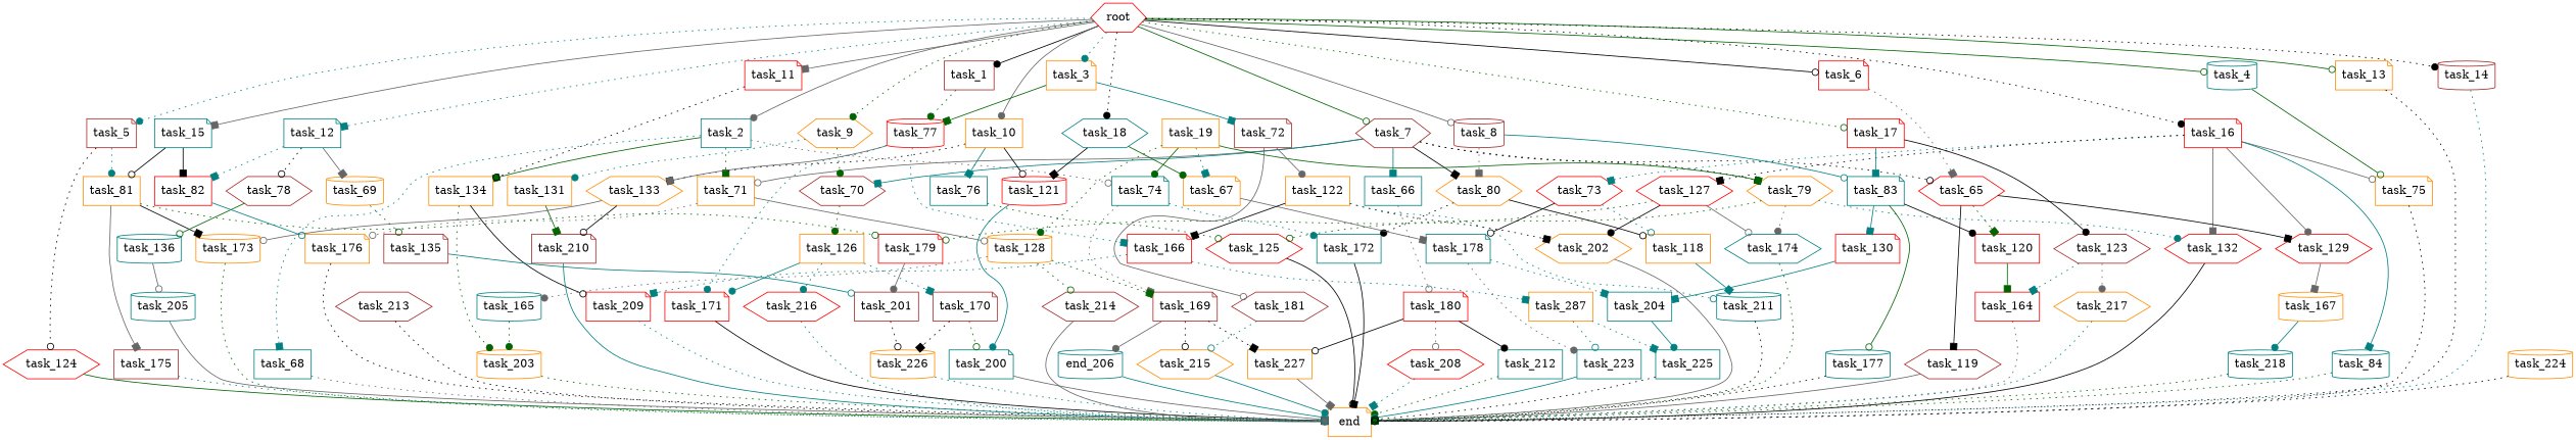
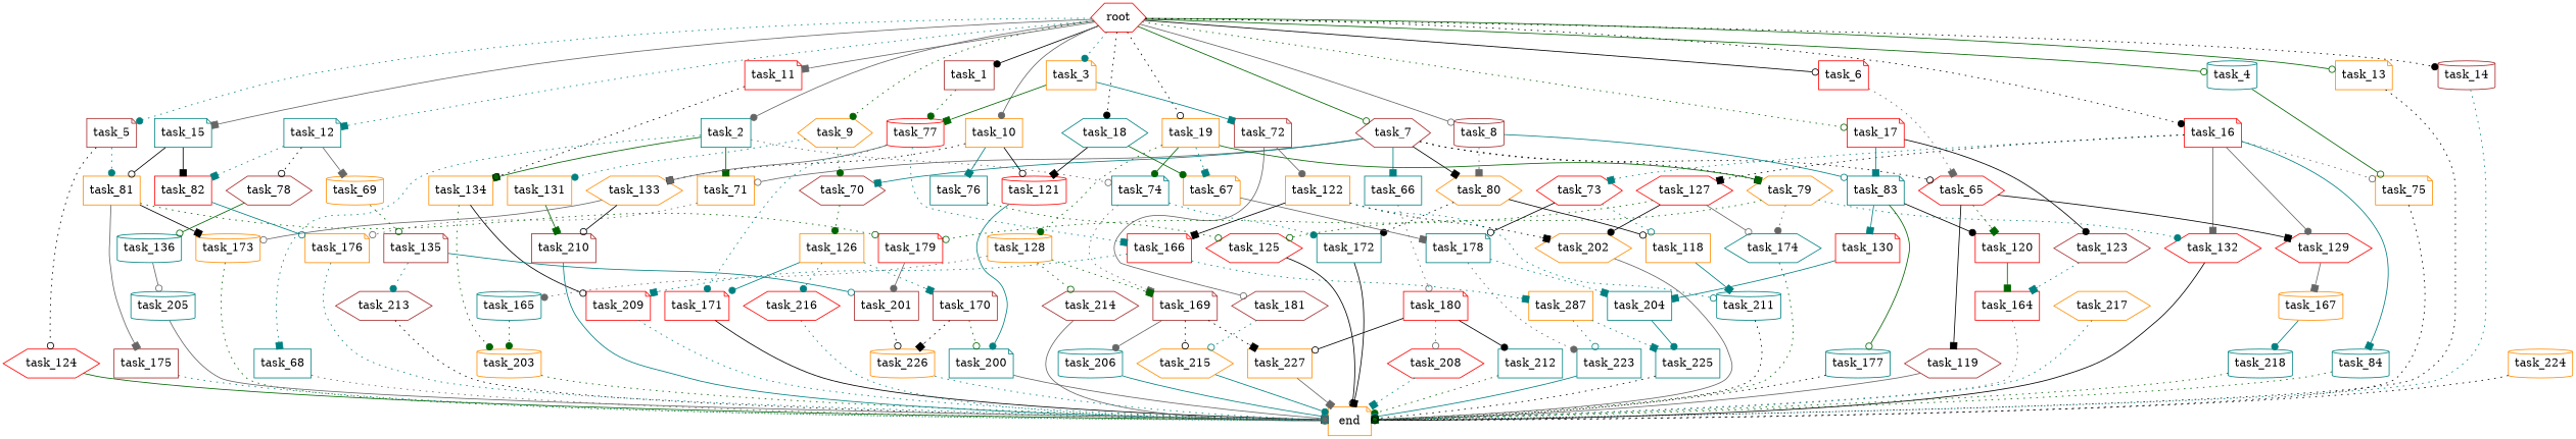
  digraph {
    node [color=darkorange shape=note]
    edge [arrowhead=box color=teal style=dotted]
    root [color=red shape=hexagon]
    task_1 [color=brown shape=box]
    task_2 [color=teal shape=box]
    task_3
    task_4 [color=teal shape=cylinder]
    task_5 [color=brown]
    task_6 [color=red]
    task_7 [color=brown shape=hexagon]
    task_8 [color=brown shape=cylinder]
    task_9 [shape=hexagon]
    task_10 [shape=box]
    task_11 [color=red]
    task_12 [color=teal]
    task_13
    task_14 [color=brown shape=cylinder]
    task_15 [color=teal]
    task_16 [color=red]
    task_17 [color=red]
    task_18 [color=teal shape=hexagon]
    task_19 [shape=box]
    task_77 [color=red shape=cylinder]
    task_68 [color=teal shape=box]
    task_71 [shape=box]
    task_74 [color=teal]
    task_134 [shape=box]
    task_72 [color=brown]
    task_75
    task_81 [shape=box]
    task_124 [color=red shape=hexagon]
    task_65 [color=red shape=hexagon]
    task_66 [color=teal shape=box]
    task_70 [color=brown shape=hexagon]
    task_79 [shape=hexagon]
    task_80 [shape=hexagon]
    task_83 [color=teal]
    task_131 [shape=box]
    task_76 [color=teal shape=box]
    task_121 [color=red shape=cylinder]
    task_133 [shape=hexagon]
    task_69 [shape=cylinder]
    task_78 [color=brown shape=hexagon]
    task_82 [color=red shape=box]
    end
    task_73 [color=red shape=hexagon]
    task_84 [color=teal shape=cylinder]
    task_127 [color=red shape=hexagon]
    task_129 [color=red shape=hexagon]
    task_132 [color=red shape=hexagon]
    task_123 [color=brown shape=hexagon]
    task_67
    task_128 [shape=cylinder]
    task_166 [color=red]
    task_171 [color=red]
    task_176
    task_169 [color=brown]
    task_172 [color=teal shape=box]
    task_203 [shape=cylinder]
    task_209 [color=red]
    task_122 [shape=box]
    task_181 [color=brown shape=hexagon]
    task_173 [shape=cylinder]
    task_175 [color=brown shape=box]
    task_179 [color=red]
    task_119 [color=brown shape=hexagon]
    task_120 [color=red shape=box]
    task_180 [color=red]
    task_126 [shape=box]
    task_125 [color=red shape=hexagon]
    task_174 [color=teal shape=hexagon]
    task_118 [shape=box]
    task_130 [color=red]
    task_177 [color=teal shape=cylinder]
    task_210 [color=brown]
    task_200 [color=teal]
    task_135 [color=brown]
    task_136 [color=teal shape=cylinder]
    task_178 [color=teal]
    task_202 [shape=hexagon]
    task_167 [shape=cylinder]
    task_164 [color=red shape=box]
    task_217 [shape=hexagon]
    task_165 [color=teal shape=cylinder]
    task_214 [color=brown shape=hexagon]
    task_212 [color=teal shape=box]
    task_227 [shape=box]
    task_208 [color=red shape=hexagon]
    task_204 [color=teal shape=box]
    task_223 [color=teal shape=box]
    task_201 [color=brown shape=box]
    task_213 [color=brown shape=hexagon]
    task_170 [color=brown]
    task_216 [color=red shape=hexagon]
    task_211 [color=teal shape=cylinder]
    task_215 [shape=hexagon]
-   task_206 [color=teal shape=cylinder label=end_206]
+   task_206 [color=teal shape=cylinder]
    n96 [label=task_287 shape=box]
    task_205 [color=teal shape=cylinder]
    task_226 [shape=cylinder]
    task_218 [color=teal shape=cylinder]
    task_225 [color=teal shape=box]
    task_224 [shape=cylinder]
    root -> task_1 [arrowhead=dot color=black style=solid]
    root -> task_2 [arrowhead=dot color=gray40 style=solid]
    root -> task_3 [arrowhead=dot]
    root -> task_4 [arrowhead=odot color=darkgreen style=solid]
    root -> task_5 [arrowhead=dot]
    root -> task_6 [arrowhead=odot color=black style=solid]
    root -> task_7 [arrowhead=odot color=darkgreen style=solid]
    root -> task_8 [arrowhead=odot color=gray40 style=solid]
    root -> task_9 [arrowhead=dot color=darkgreen]
    root -> task_10 [arrowhead=dot color=gray40 style=solid]
    root -> task_11 [color=gray40 style=solid]
    root -> task_12
    root -> task_13 [arrowhead=odot color=darkgreen style=solid]
    root -> task_14 [arrowhead=dot color=black]
    root -> task_15 [color=gray40 style=solid]
    root -> task_16 [arrowhead=dot color=black]
    root -> task_17 [arrowhead=odot color=darkgreen]
    root -> task_18 [arrowhead=dot color=black]
+   root -> task_19 [arrowhead=odot color=black]
    task_1 -> task_77 [arrowhead=dot color=darkgreen]
    task_2 -> task_68
-   task_2 -> task_71 [color=darkgreen]
+   task_2 -> task_71 [color=darkgreen style=solid]
    task_2 -> task_74 [arrowhead=odot color=gray40]
    task_2 -> task_134 [color=darkgreen style=solid]
    task_3 -> task_77 [color=darkgreen style=solid]
    task_3 -> task_72 [style=solid]
    task_4 -> task_75 [arrowhead=odot color=darkgreen style=solid]
    task_5 -> task_81 [arrowhead=dot]
    task_5 -> task_124 [arrowhead=odot color=black]
    task_6 -> task_65 [color=gray40]
    task_7 -> task_71 [arrowhead=odot color=gray40 style=solid]
    task_7 -> task_65 [arrowhead=odot color=black]
    task_7 -> task_66 [style=solid]
    task_7 -> task_70 [style=solid]
    task_7 -> task_79 [color=black]
    task_7 -> task_80 [color=black style=solid]
    task_8 -> task_80 [color=gray40]
    task_8 -> task_83 [arrowhead=odot style=solid]
    task_9 -> task_70 [arrowhead=dot color=darkgreen]
    task_9 -> task_131 [arrowhead=dot]
    task_10 -> task_76 [style=solid]
    task_10 -> task_121 [arrowhead=odot color=black style=solid]
    task_10 -> task_133 [color=black]
    task_11 -> task_134 [arrowhead=odot color=black]
    task_12 -> task_69 [color=gray40 style=solid]
    task_12 -> task_78 [arrowhead=odot color=black]
    task_12 -> task_82
    task_13 -> end [arrowhead=dot color=black]
    task_14 -> end
    task_15 -> task_81 [arrowhead=odot color=black style=solid]
    task_15 -> task_82 [color=black style=solid]
-   task_16 -> task_75 [arrowhead=odot color=gray40 style=solid]
+   task_16 -> task_75 [arrowhead=odot color=gray40]
    task_16 -> task_73
    task_16 -> task_84 [style=solid]
    task_16 -> task_127 [color=black]
    task_16 -> task_129 [arrowhead=dot color=gray40 style=solid]
    task_16 -> task_132 [color=gray40 style=solid]
    task_17 -> task_83 [style=solid]
    task_17 -> task_123 [arrowhead=dot color=black style=solid]
    task_18 -> task_121 [color=black style=solid]
    task_18 -> task_67 [arrowhead=dot color=darkgreen style=solid]
    task_19 -> task_74 [arrowhead=dot color=darkgreen style=solid]
    task_19 -> task_79 [color=darkgreen style=solid]
    task_19 -> task_67
    task_19 -> task_128 [arrowhead=dot color=darkgreen]
    task_77 -> task_133 [color=gray40 style=solid]
    task_77 -> task_166
    task_77 -> task_171 [arrowhead=dot]
    task_68 -> end [color=gray40]
-   task_71 -> task_128 [arrowhead=odot color=gray40 style=solid]
    task_71 -> task_176 [arrowhead=odot color=gray40]
    task_74 -> task_169 [color=gray40]
    task_74 -> task_172 [arrowhead=dot]
    task_134 -> task_203 [arrowhead=dot color=darkgreen]
    task_134 -> task_209 [arrowhead=odot color=black style=solid]
    task_72 -> task_122 [arrowhead=dot color=gray40 style=solid]
    task_72 -> task_181 [arrowhead=odot color=gray40 style=solid]
    task_75 -> end [arrowhead=odot color=black]
    task_81 -> task_173 [color=black style=solid]
    task_81 -> task_175 [color=gray40 style=solid]
    task_81 -> task_179 [arrowhead=odot color=darkgreen]
    task_124 -> end [color=darkgreen style=solid]
    task_65 -> task_129 [color=black style=solid]
    task_65 -> task_119 [color=black style=solid]
    task_65 -> task_120 [color=darkgreen]
    task_66 -> task_180 [arrowhead=odot color=gray40]
    task_70 -> task_126 [arrowhead=dot color=darkgreen]
    task_79 -> task_132 [arrowhead=dot]
    task_79 -> task_125 [arrowhead=odot color=darkgreen]
    task_79 -> task_174 [arrowhead=dot color=gray40]
    task_80 -> task_172 [arrowhead=dot color=black]
    task_80 -> task_118 [arrowhead=odot color=black style=solid]
    task_83 -> task_120 [arrowhead=dot color=black style=solid]
    task_83 -> task_130 [style=solid]
    task_83 -> task_177 [arrowhead=odot color=darkgreen style=solid]
    task_131 -> task_210 [color=darkgreen style=solid]
    task_76 -> task_125 [arrowhead=odot color=darkgreen]
    task_121 -> task_200 [arrowhead=dot style=solid]
    task_133 -> task_173 [arrowhead=odot color=gray40 style=solid]
    task_133 -> task_210 [arrowhead=odot color=black style=solid]
    task_69 -> task_135 [arrowhead=odot color=darkgreen]
    task_78 -> task_136 [arrowhead=odot color=darkgreen style=solid]
    task_82 -> task_176 [arrowhead=odot style=solid]
    task_73 -> task_118 [arrowhead=odot]
    task_73 -> task_178 [arrowhead=odot color=black style=solid]
    task_84 -> end [arrowhead=dot color=darkgreen]
    task_127 -> task_179 [arrowhead=odot color=darkgreen]
    task_127 -> task_174 [arrowhead=odot color=gray40 style=solid]
    task_127 -> task_202 [arrowhead=dot color=black style=solid]
    task_129 -> task_167 [color=gray40 style=solid]
    task_132 -> end [arrowhead=odot color=black style=solid]
    task_123 -> task_164
-   task_123 -> task_217 [arrowhead=dot color=gray40]
    task_67 -> task_178 [color=gray40 style=solid]
    task_128 -> task_169 [color=darkgreen]
    task_128 -> task_165 [arrowhead=dot color=gray40]
    task_128 -> task_214 [arrowhead=odot color=darkgreen]
    task_166 -> task_209
    task_166 -> n96
    task_171 -> end [arrowhead=dot color=black style=solid]
-   task_176 -> end [arrowhead=dot color=black]
+   task_176 -> end [arrowhead=dot]
    task_169 -> task_227 [color=black]
    task_169 -> task_215 [arrowhead=odot color=black]
    task_169 -> task_206 [arrowhead=dot color=gray40 style=solid]
    task_172 -> end [color=black style=solid]
    task_203 -> end [arrowhead=dot color=darkgreen]
    task_209 -> end
    task_122 -> task_166 [color=black style=solid]
    task_122 -> task_202 [color=black]
    task_122 -> task_211 [arrowhead=odot]
    task_181 -> task_215 [arrowhead=odot]
    task_173 -> end [arrowhead=dot color=darkgreen]
    task_175 -> end [arrowhead=odot]
    task_179 -> task_201 [arrowhead=dot color=gray40 style=solid]
    task_119 -> end [arrowhead=odot color=gray40 style=solid]
    task_120 -> task_164 [color=darkgreen style=solid]
    task_180 -> task_212 [arrowhead=dot color=black style=solid]
    task_180 -> task_227 [arrowhead=odot color=black style=solid]
    task_180 -> task_208 [arrowhead=odot color=gray40]
    task_126 -> task_171 [arrowhead=dot style=solid]
    task_126 -> task_170
    task_126 -> task_216 [arrowhead=dot]
    task_125 -> end [arrowhead=odot color=black style=solid]
    task_174 -> end [color=darkgreen]
    task_118 -> task_211 [style=solid]
    task_130 -> task_204 [style=solid]
    task_177 -> end [color=black]
    task_210 -> end [arrowhead=dot style=solid]
    task_200 -> end [color=gray40 style=solid]
    task_135 -> task_201 [arrowhead=odot style=solid]
+   task_135 -> task_213 [arrowhead=dot]
    task_136 -> task_205 [arrowhead=odot color=gray40 style=solid]
    task_178 -> task_204
    task_178 -> task_223 [arrowhead=dot color=gray40]
    task_202 -> end [arrowhead=odot color=gray40 style=solid]
    task_167 -> task_218 [arrowhead=dot style=solid]
    task_164 -> end [arrowhead=odot color=gray40]
    task_217 -> end
    task_165 -> task_203 [arrowhead=dot color=darkgreen]
    task_214 -> end [arrowhead=odot color=gray40 style=solid]
    task_212 -> end [arrowhead=dot color=darkgreen]
    task_227 -> end [color=gray40 style=solid]
    task_208 -> end
    task_204 -> task_225 [arrowhead=dot style=solid]
    task_223 -> end [arrowhead=dot style=solid]
    task_201 -> task_226 [arrowhead=odot color=black]
    task_213 -> end [color=black]
    task_170 -> task_200 [arrowhead=odot color=darkgreen]
    task_170 -> task_226 [color=black]
    task_216 -> end [arrowhead=dot]
    task_211 -> end [arrowhead=dot color=black]
    task_215 -> end [arrowhead=dot style=solid]
    task_206 -> end [arrowhead=odot style=solid]
    n96 -> task_223 [arrowhead=odot]
    n96 -> task_225
    task_205 -> end [color=gray40 style=solid]
    task_226 -> end [arrowhead=odot]
    task_218 -> end [color=darkgreen]
    task_225 -> end [arrowhead=odot color=black]
    task_224 -> end [arrowhead=odot color=black]
  }
